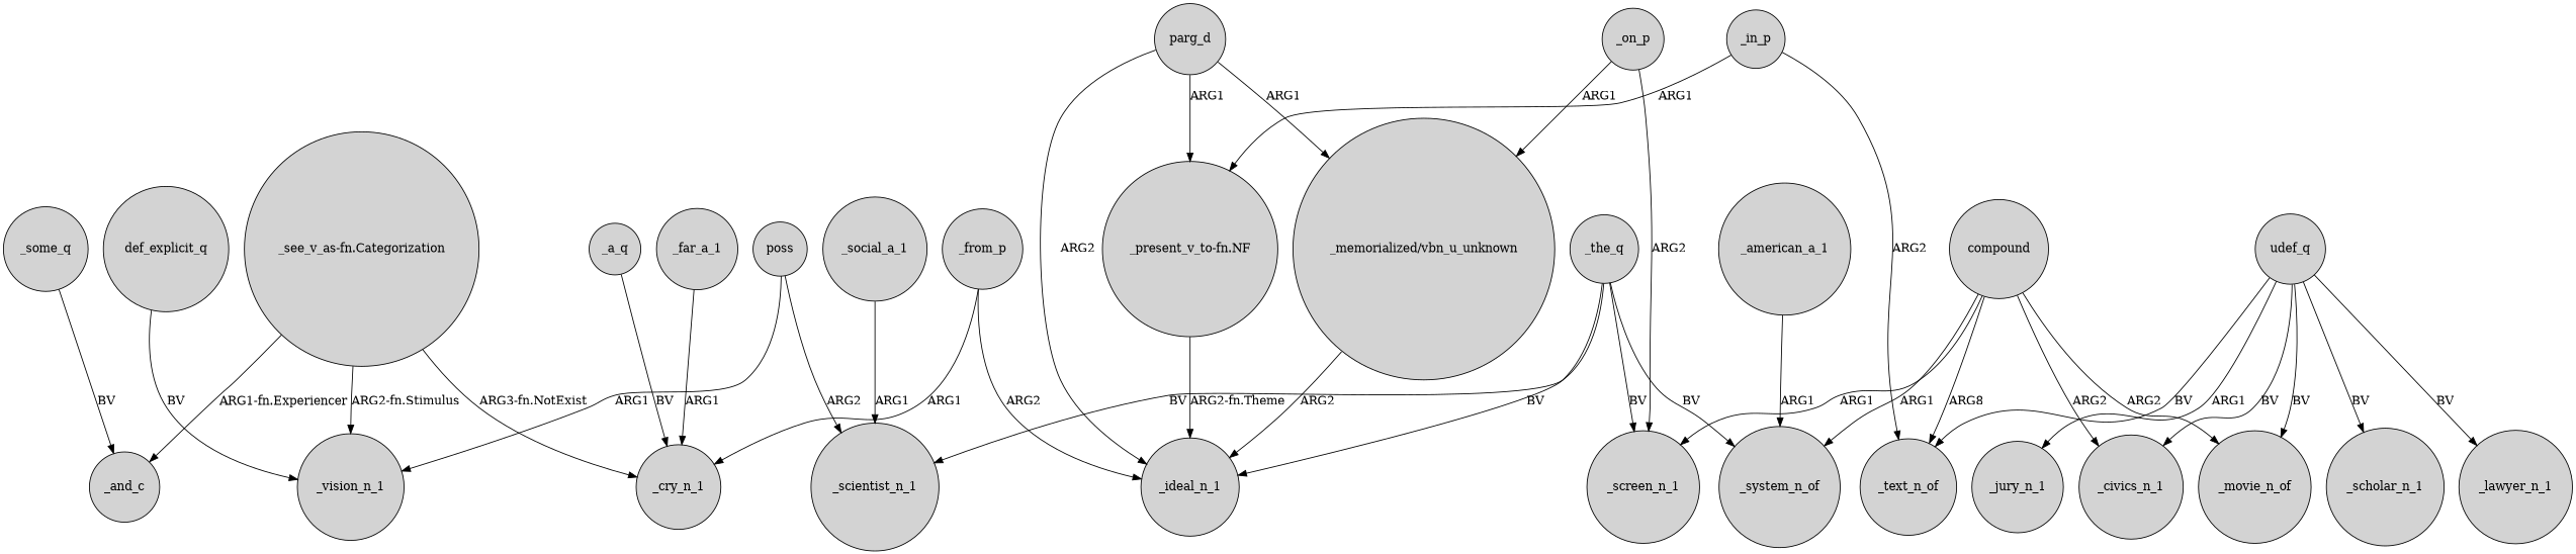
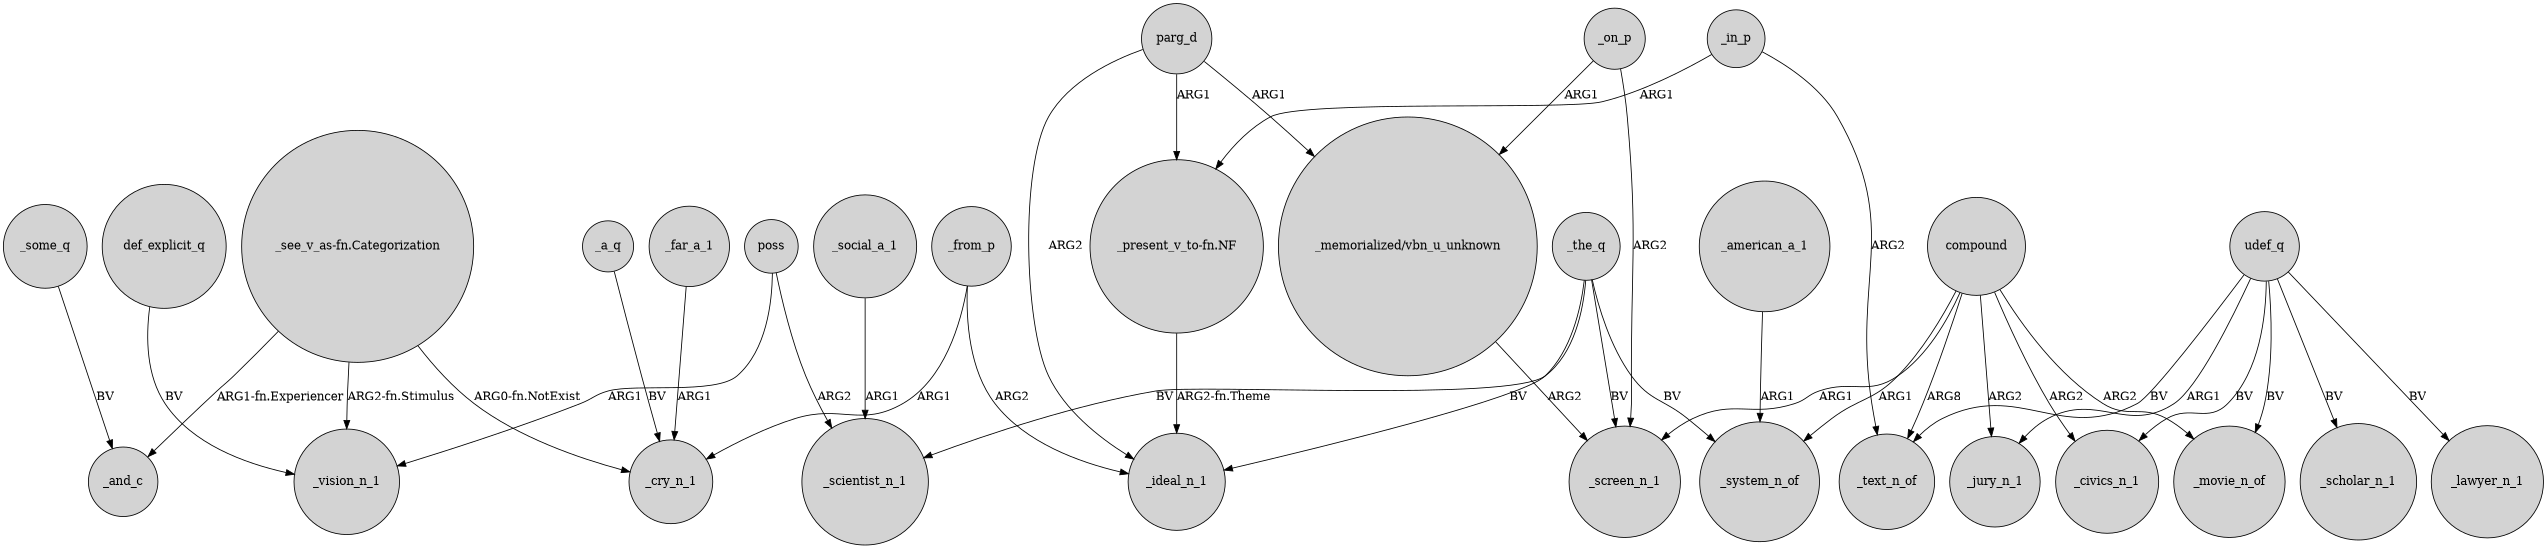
  digraph {
    node [shape=circle style=filled]
    poss
    _vision_n_1
    _scientist_n_1
    _social_a_1
    parg_d
    _ideal_n_1
    "_present_v_to-fn.NF"
    "_memorialized/vbn_u_unknown"
    "_see_v_as-fn.Categorization"
    _and_c
    _cry_n_1
    compound
    _system_n_of
    _text_n_of
    _civics_n_1
    _movie_n_of
    _jury_n_1
    _screen_n_1
    udef_q
    _scholar_n_1
    _lawyer_n_1
    def_explicit_q
    _from_p
    _far_a_1
    _american_a_1
    _on_p
    _the_q
    _some_q
    _in_p
    _a_q
    poss -> _vision_n_1 [label=ARG1]
    poss -> _scientist_n_1 [label=ARG2]
    _social_a_1 -> _scientist_n_1 [label=ARG1]
    parg_d -> _ideal_n_1 [label=ARG2]
    parg_d -> "_present_v_to-fn.NF" [label=ARG1]
    parg_d -> "_memorialized/vbn_u_unknown" [label=ARG1]
    "_present_v_to-fn.NF" -> _ideal_n_1 [label="ARG2-fn.Theme"]
-   "_memorialized/vbn_u_unknown" -> _ideal_n_1 [label=ARG2]
+   "_memorialized/vbn_u_unknown" -> _screen_n_1 [label=ARG2]
    "_see_v_as-fn.Categorization" -> _vision_n_1 [label="ARG2-fn.Stimulus"]
    "_see_v_as-fn.Categorization" -> _and_c [label="ARG1-fn.Experiencer"]
-   "_see_v_as-fn.Categorization" -> _cry_n_1 [label="ARG3-fn.NotExist"]
+   "_see_v_as-fn.Categorization" -> _cry_n_1 [label="ARG0-fn.NotExist"]
    compound -> _system_n_of [label=ARG1]
    compound -> _text_n_of [label=ARG8]
    compound -> _civics_n_1 [label=ARG2]
    compound -> _movie_n_of [label=ARG2]
+   compound -> _jury_n_1 [label=ARG2]
    compound -> _screen_n_1 [label=ARG1]
    udef_q -> _text_n_of [label=BV]
    udef_q -> _civics_n_1 [label=BV]
    udef_q -> _movie_n_of [label=BV]
    udef_q -> _jury_n_1 [label=ARG1]
    udef_q -> _scholar_n_1 [label=BV]
    udef_q -> _lawyer_n_1 [label=BV]
    def_explicit_q -> _vision_n_1 [label=BV]
    _from_p -> _ideal_n_1 [label=ARG2]
    _from_p -> _cry_n_1 [label=ARG1]
    _far_a_1 -> _cry_n_1 [label=ARG1]
    _american_a_1 -> _system_n_of [label=ARG1]
    _on_p -> "_memorialized/vbn_u_unknown" [label=ARG1]
    _on_p -> _screen_n_1 [label=ARG2]
    _the_q -> _scientist_n_1 [label=BV]
    _the_q -> _ideal_n_1 [label=BV]
    _the_q -> _system_n_of [label=BV]
    _the_q -> _screen_n_1 [label=BV]
    _some_q -> _and_c [label=BV]
    _in_p -> "_present_v_to-fn.NF" [label=ARG1]
    _in_p -> _text_n_of [label=ARG2]
    _a_q -> _cry_n_1 [label=BV]
  }
